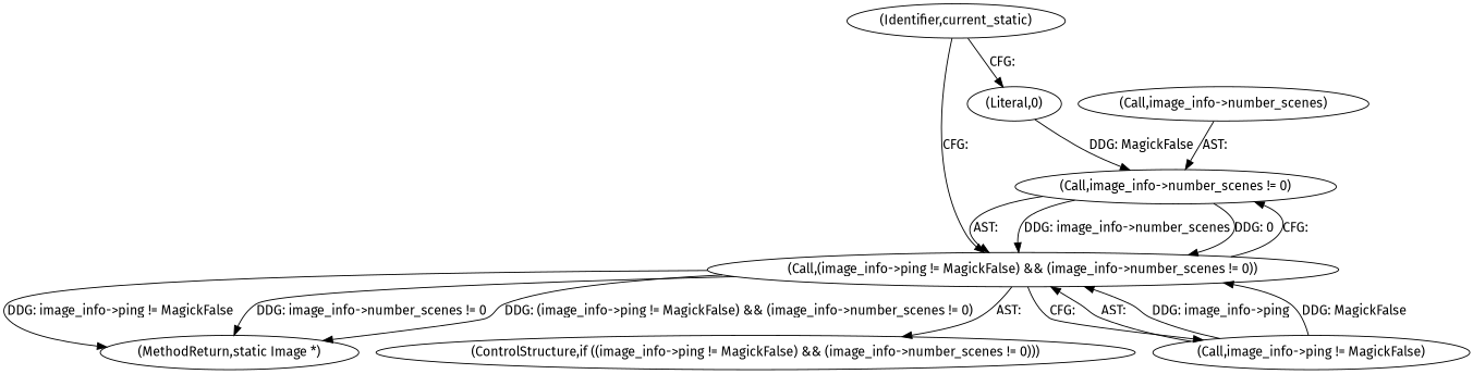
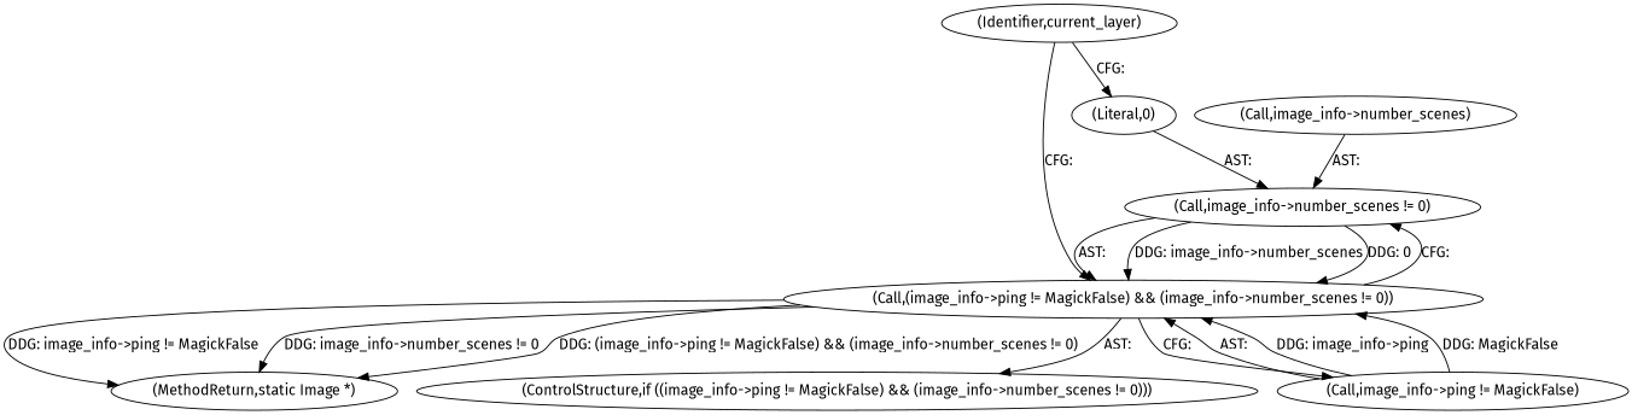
  digraph {
    fontname="Fira Sans"
    node [fontname="Fira Sans"]
    edge [fontname="Fira Sans"]
    n1 [label="(Call,image_info->number_scenes != 0)"]
    n2 [label="(Call,(image_info->ping != MagickFalse) && (image_info->number_scenes != 0))"]
    n3 [label="(MethodReturn,static Image *)"]
    n4 [label="(ControlStructure,if ((image_info->ping != MagickFalse) && (image_info->number_scenes != 0)))"]
    n5 [label="(Call,image_info->ping != MagickFalse)"]
    n6 [label="(Literal,0)"]
-   n7 [label="(Identifier,current_static)"]
+   n7 [label="(Identifier,current_layer)"]
    n8 [label="(Call,image_info->number_scenes)"]
    n1 -> n2 [label="AST: "]
    n1 -> n2 [label="DDG: image_info->number_scenes"]
    n1 -> n2 [label="DDG: 0"]
    n2 -> n1 [label="CFG: "]
    n2 -> n3 [label="DDG: image_info->ping != MagickFalse"]
    n2 -> n3 [label="DDG: image_info->number_scenes != 0"]
    n2 -> n3 [label="DDG: (image_info->ping != MagickFalse) && (image_info->number_scenes != 0)"]
    n2 -> n4 [label="AST: "]
    n2 -> n5 [label="CFG: "]
    n5 -> n2 [label="AST: "]
    n5 -> n2 [label="DDG: image_info->ping"]
    n5 -> n2 [label="DDG: MagickFalse"]
-   n6 -> n1 [label="DDG: MagickFalse"]
+   n6 -> n1 [label="AST: "]
    n7 -> n2 [label="CFG: "]
    n7 -> n6 [label="CFG: "]
    n8 -> n1 [label="AST: "]
  }
